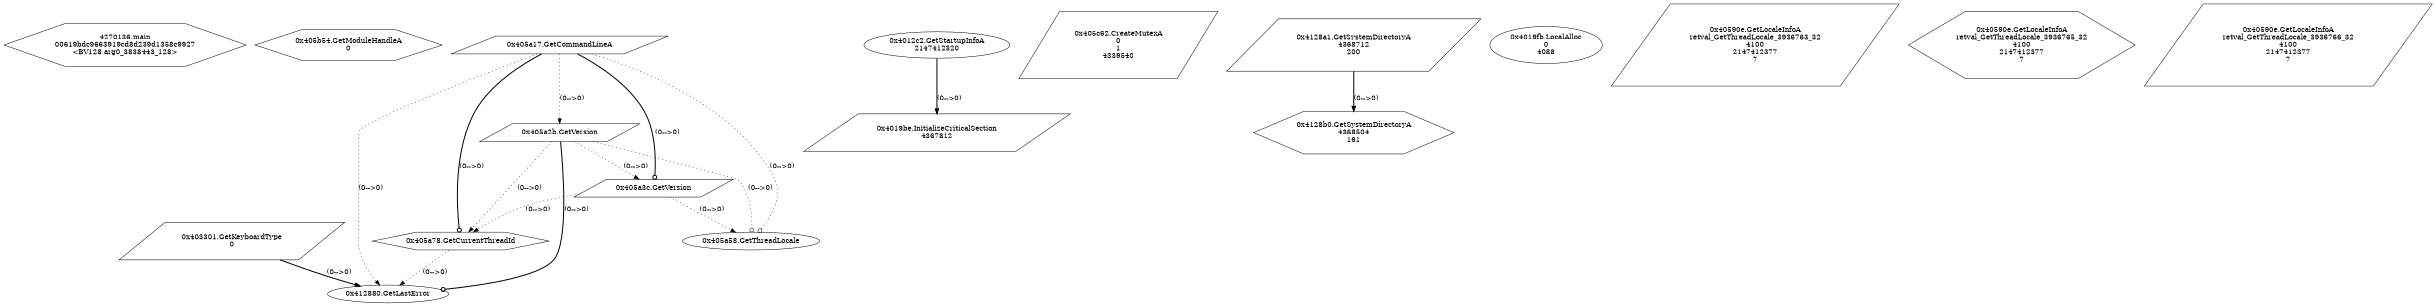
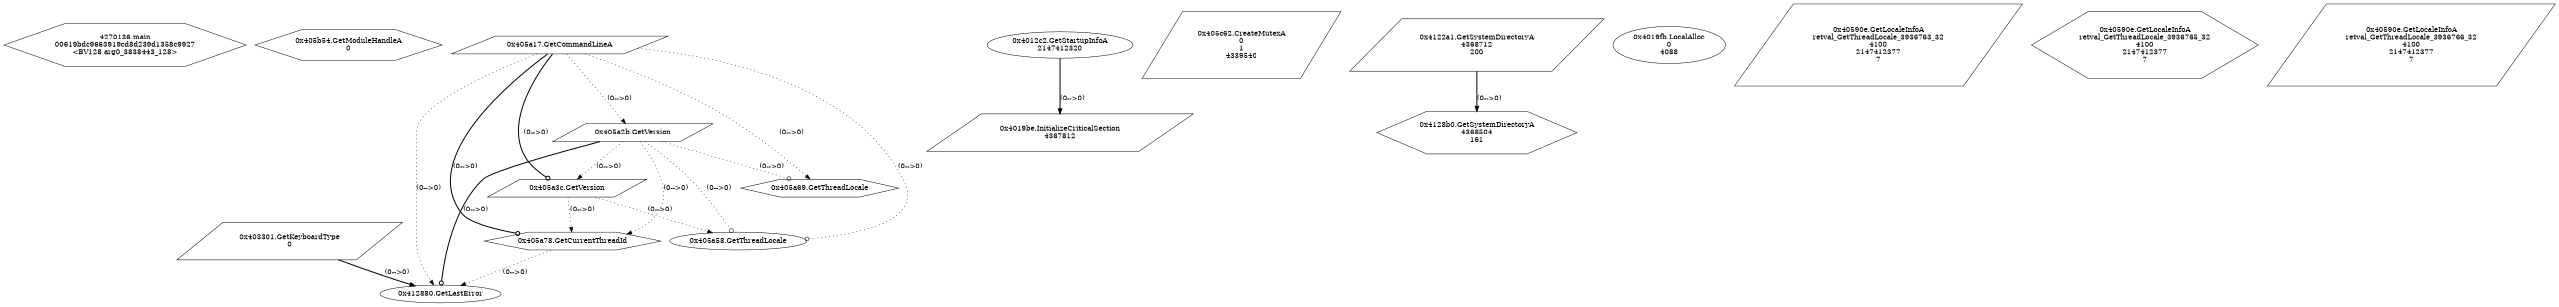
  digraph {
    node [shape=parallelogram]
    edge [arrowhead=normal style=dotted]
    n1 [label="4270136.main\n00619bdc9663919cd8d239d1358c9927\n<BV128 arg0_3838443_128>" shape=hexagon]
    n2 [label="0x405b54.GetModuleHandleA\n0" shape=hexagon]
    n3 [label="0x403301.GetKeyboardType\n0"]
    n4 [label="0x412880.GetLastError\n" shape=ellipse]
    n5 [label="0x405a17.GetCommandLineA\n"]
    n6 [label="0x405a2b.GetVersion\n"]
    n7 [label="0x405a3c.GetVersion\n"]
    n8 [label="0x405a78.GetCurrentThreadId\n" shape=hexagon]
+   n9 [label="0x405a69.GetThreadLocale\n" shape=hexagon]
    n10 [label="0x405a58.GetThreadLocale\n" shape=ellipse]
    n11 [label="0x4012c2.GetStartupInfoA\n2147412320" shape=ellipse]
    n12 [label="0x4019be.InitializeCriticalSection\n4367812"]
    n13 [label="0x405c62.CreateMutexA\n0\n1\n4339540"]
-   n14 [label="0x4128a1.GetSystemDirectoryA\n4368712\n200"]
+   n14 [label="0x4122a1.GetSystemDirectoryA\n4368712\n200"]
    n15 [label="0x4128b0.GetSystemDirectoryA\n4368504\n161" shape=hexagon]
    n16 [label="0x4019fb.LocalAlloc\n0\n4088" shape=ellipse]
    n17 [label="0x40590e.GetLocaleInfoA\nretval_GetThreadLocale_3936763_32\n4100\n2147412377\n7"]
    n18 [label="0x40590e.GetLocaleInfoA\nretval_GetThreadLocale_3936765_32\n4100\n2147412377\n7" shape=hexagon]
    n19 [label="0x40590e.GetLocaleInfoA\nretval_GetThreadLocale_3936766_32\n4100\n2147412377\n7"]
    n3 -> n4 [label="(0-->0)" style=bold]
    n5 -> n4 [label="(0-->0)"]
    n5 -> n6 [label="(0-->0)"]
    n5 -> n7 [arrowhead=odot label="(0-->0)" style=bold]
    n5 -> n8 [arrowhead=odot label="(0-->0)" style=bold]
+   n5 -> n9 [label="(0-->0)"]
    n5 -> n10 [arrowhead=odot label="(0-->0)"]
    n6 -> n4 [arrowhead=odot label="(0-->0)" style=bold]
    n6 -> n7 [label="(0-->0)"]
    n6 -> n8 [label="(0-->0)"]
+   n6 -> n9 [arrowhead=odot label="(0-->0)"]
    n6 -> n10 [arrowhead=odot label="(0-->0)"]
    n7 -> n8 [label="(0-->0)"]
    n7 -> n10 [label="(0-->0)"]
    n8 -> n4 [label="(0-->0)"]
    n11 -> n12 [label="(0-->0)" style=bold]
    n14 -> n15 [label="(0-->0)" style=bold]
  }
